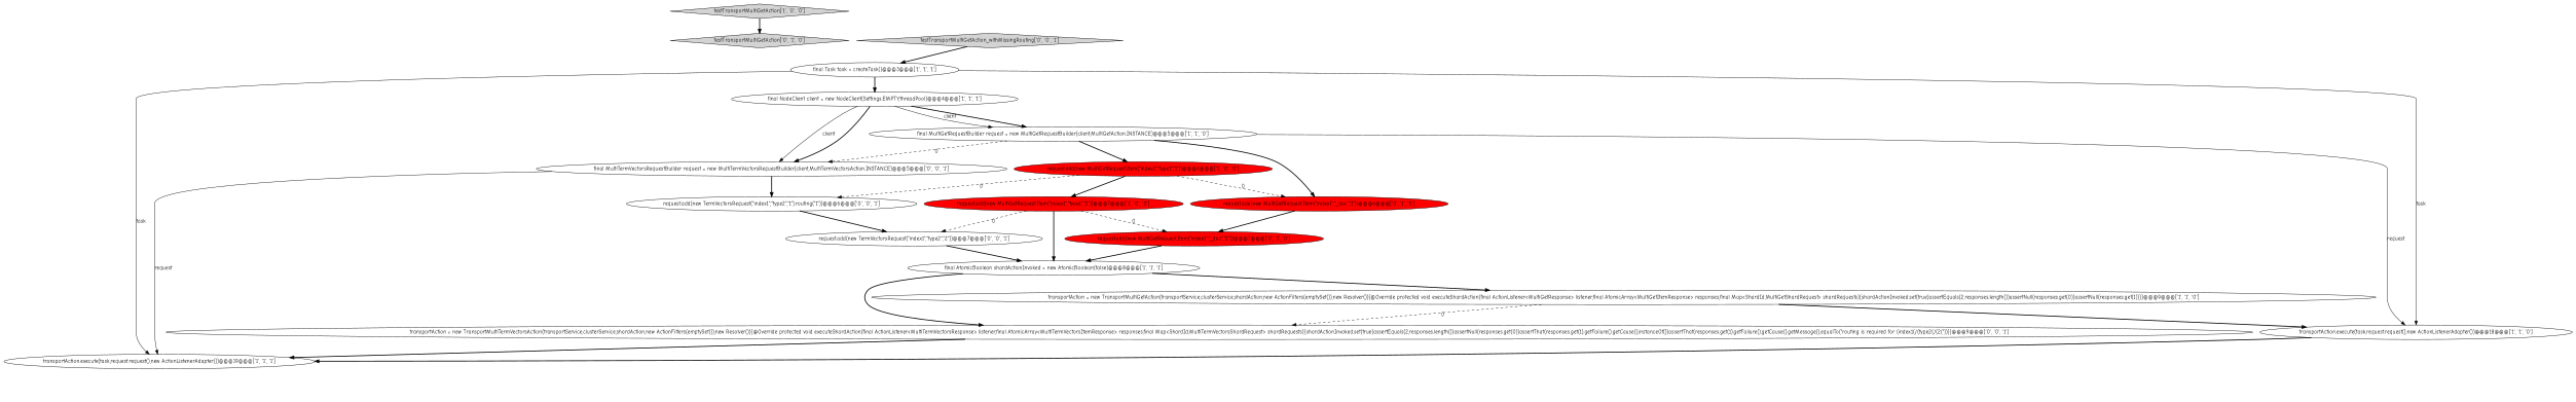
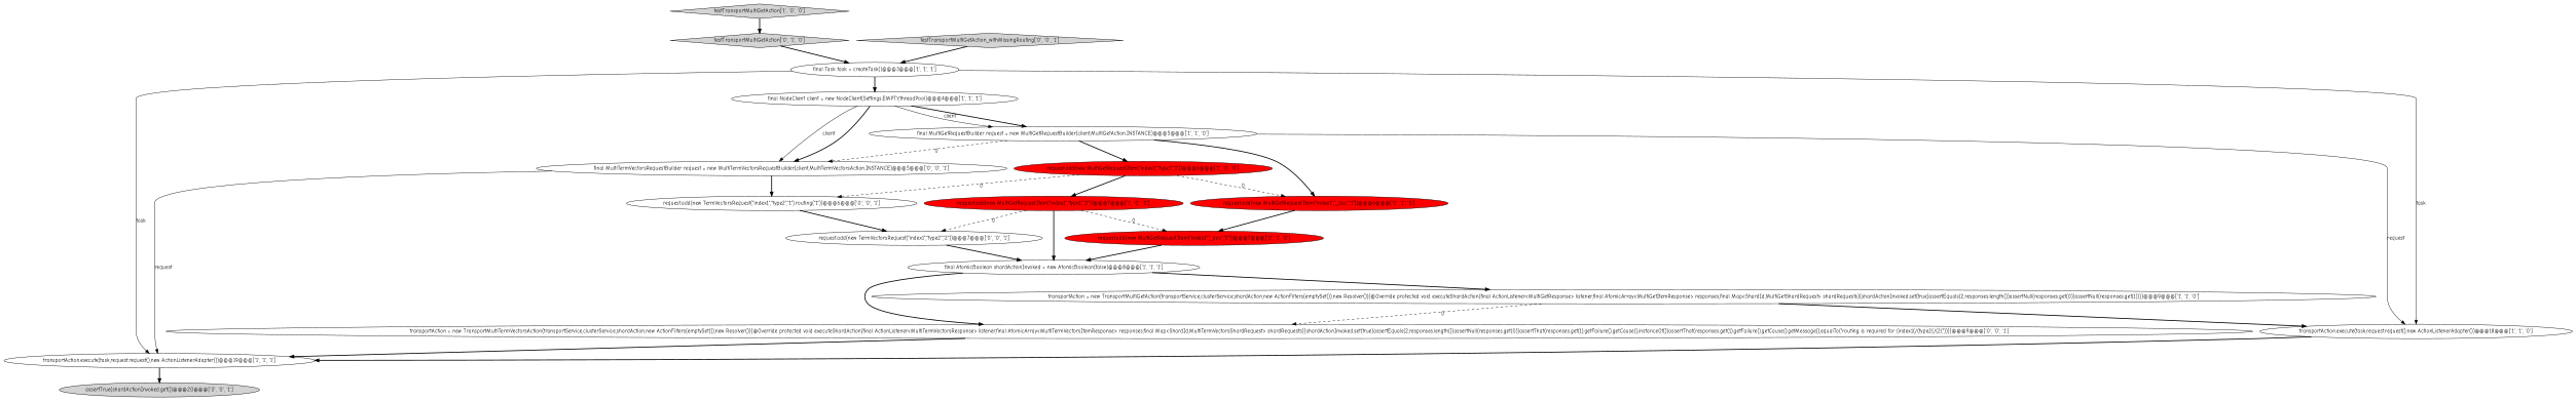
  digraph {
    fontname="Comic Neue"
    node [fillcolor=white fontname="Comic Neue" shape=ellipse style=filled]
    edge [fontname="Comic Neue" style=bold]
    n1 [fillcolor=lightgray label="testTransportMultiGetAction['1', '0', '0']" shape=diamond]
    n2 [fillcolor=lightgray label="testTransportMultiGetAction['0', '1', '0']" shape=diamond]
    n3 [label="final Task task = createTask()@@@3@@@['1', '1', '1']"]
    n4 [label="transportAction.execute(task,request.request(),new ActionListenerAdapter())@@@19@@@['1', '1', '1']"]
    n5 [label="transportAction.execute(task,request.request(),new ActionListenerAdapter())@@@18@@@['1', '1', '0']"]
    n6 [label="final NodeClient client = new NodeClient(Settings.EMPTY,threadPool)@@@4@@@['1', '1', '1']"]
    n7 [fillcolor=red label="request.add(new MultiGetRequest.Item(\"index1\",\"type1\",\"2\"))@@@7@@@['1', '0', '0']"]
    n8 [fillcolor=red label="request.add(new MultiGetRequest.Item(\"index1\",\"_doc\",\"2\"))@@@7@@@['0', '1', '0']"]
    n9 [label="request.add(new TermVectorsRequest(\"index1\",\"type2\",\"2\"))@@@7@@@['0', '0', '1']"]
    n10 [label="final AtomicBoolean shardActionInvoked = new AtomicBoolean(false)@@@8@@@['1', '1', '1']"]
    n11 [label="transportAction = new TransportMultiGetAction(transportService,clusterService,shardAction,new ActionFilters(emptySet()),new Resolver()){@Override protected void executeShardAction(final ActionListener<MultiGetResponse> listener,final AtomicArray<MultiGetItemResponse> responses,final Map<ShardId,MultiGetShardRequest> shardRequests){shardActionInvoked.set(true)assertEquals(2,responses.length())assertNull(responses.get(0))assertNull(responses.get(1))}}@@@9@@@['1', '1', '0']"]
    n12 [label="transportAction = new TransportMultiTermVectorsAction(transportService,clusterService,shardAction,new ActionFilters(emptySet()),new Resolver()){@Override protected void executeShardAction(final ActionListener<MultiTermVectorsResponse> listener,final AtomicArray<MultiTermVectorsItemResponse> responses,final Map<ShardId,MultiTermVectorsShardRequest> shardRequests){shardActionInvoked.set(true)assertEquals(2,responses.length())assertNull(responses.get(0))assertThat(responses.get(1).getFailure().getCause(),instanceOf())assertThat(responses.get(1).getFailure().getCause().getMessage(),equalTo(\"routing is required for (index1(/(type2(/(2(\"))}}@@@9@@@['0', '0', '1']"]
    n13 [label="final MultiTermVectorsRequestBuilder request = new MultiTermVectorsRequestBuilder(client,MultiTermVectorsAction.INSTANCE)@@@5@@@['0', '0', '1']"]
    n14 [label="request.add(new TermVectorsRequest(\"index1\",\"type2\",\"1\").routing(\"1\"))@@@6@@@['0', '0', '1']"]
+   n15 [fillcolor=lightgray label="assertTrue(shardActionInvoked.get())@@@20@@@['0', '0', '1']"]
    n16 [label="final MultiGetRequestBuilder request = new MultiGetRequestBuilder(client,MultiGetAction.INSTANCE)@@@5@@@['1', '1', '0']"]
    n17 [fillcolor=red label="request.add(new MultiGetRequest.Item(\"index1\",\"_doc\",\"1\"))@@@6@@@['0', '1', '0']"]
    n18 [fillcolor=red label="request.add(new MultiGetRequest.Item(\"index1\",\"type1\",\"1\"))@@@6@@@['1', '0', '0']"]
    n19 [fillcolor=lightgray label="testTransportMultiGetAction_withMissingRouting['0', '0', '1']" shape=diamond]
    n1 -> n2
+   n2 -> n3
    n3 -> n4 [label=task style=solid]
    n3 -> n5 [label=task style=solid]
    n3 -> n6
+   n4 -> n15
    n5 -> n4
    n6 -> n13 [label=client style=solid]
    n6 -> n13
    n6 -> n16
    n6 -> n16 [label=client style=solid]
    n7 -> n8 [label=0 style=dashed]
    n7 -> n9 [label=0 style=dashed]
    n7 -> n10
    n8 -> n10
    n9 -> n10
    n10 -> n11
    n10 -> n12
    n11 -> n5
    n11 -> n12 [label=0 style=dashed]
    n12 -> n4
    n13 -> n4 [label=request style=solid]
    n13 -> n14
    n14 -> n9
    n16 -> n5 [label=request style=solid]
    n16 -> n13 [label=0 style=dashed]
    n16 -> n17
    n16 -> n18
    n17 -> n8
    n18 -> n7
    n18 -> n14 [label=0 style=dashed]
    n18 -> n17 [label=0 style=dashed]
    n19 -> n3
  }
